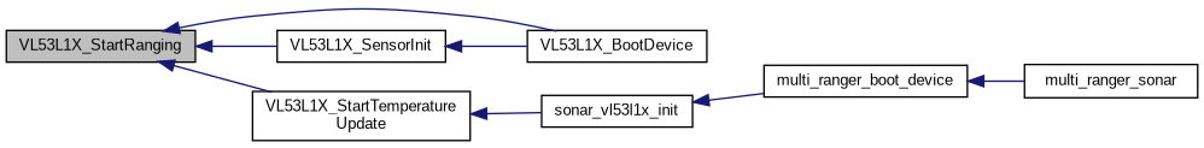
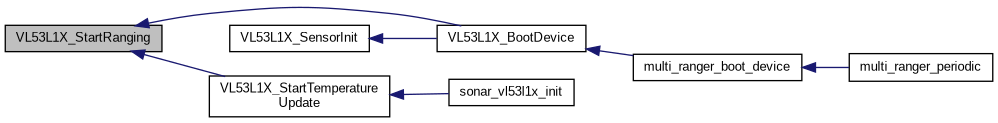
  digraph {
    fontname="Liberation Sans"
    rankdir=LR
    node [color=black fillcolor=white fontname="Liberation Sans" fontsize=10 shape=record style=filled]
    edge [color=midnightblue dir=back fontname="Liberation Sans" fontsize=10 labelfontname=FreeSans labelfontsize=10 style=solid]
    n1 [fillcolor=grey75 fontcolor=black height=0.2 label=VL53L1X_StartRanging width=0.4]
    n2 [height=0.2 label=VL53L1X_BootDevice width=0.4]
    n3 [height=0.2 label=VL53L1X_SensorInit width=0.4]
    n4 [height=0.2 label="VL53L1X_StartTemperature\lUpdate" width=0.4]
    n5 [height=0.2 label=multi_ranger_boot_device width=0.4]
    n6 [height=0.2 label=sonar_vl53l1x_init width=0.4]
-   n7 [height=0.2 label=multi_ranger_sonar width=0.4]
+   n7 [height=0.2 label=multi_ranger_periodic width=0.4]
    n1 -> n2
-   n1 -> n3
    n1 -> n4
-   n6 -> n5
+   n2 -> n5
    n3 -> n2
    n4 -> n6
    n5 -> n7
  }
